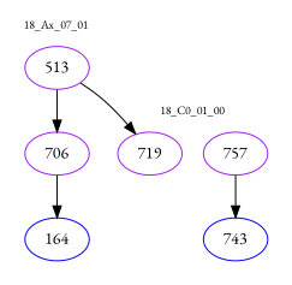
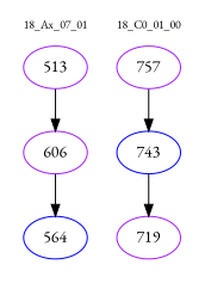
  digraph {
    fontname="EB Garamond"
    node [color=purple fontname="EB Garamond"]
    edge [color=black fontname="EB Garamond"]
    n1 [label=513]
-   n2 [label=706]
-   n3 [color=blue label=164]
+   n2 [label=606]
+   n3 [color=blue label=564]
    n4 [label=757]
    n5 [color=blue label=743]
    n6 [label=719]
    subgraph cluster_1 {
      color=white
      fontsize=10
      label="18_Ax_07_01"
      n1
      n2
      n3
    }
    subgraph cluster_2 {
      color=white
      fontsize=10
      label="18_C0_01_00"
      n4
      n5
      n6
    }
    n1 -> n2
    n2 -> n3
    n4 -> n5
-   n1 -> n6
+   n5 -> n6
  }
